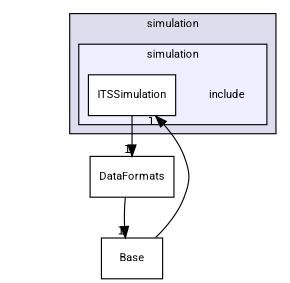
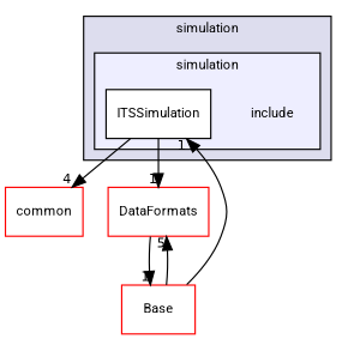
  digraph {
    compound=true
    fontname=Roboto
    node [fontname=Roboto fontsize=10 shape=box color=red]
    edge [fontname=Roboto headlabel=1 labeldistance=1.5 labelfontname=Helvetica labelfontsize=10]
    n1 [label=include shape=plaintext color=""]
    n2 [color=black fillcolor=white label=ITSSimulation style=filled]
-   n4 [color=black label=DataFormats]
-   n5 [color=black label=Base]
+   n3 [label=common]
+   n4 [label=DataFormats]
+   n5 [label=Base]
    subgraph cluster_1 {
      bgcolor="#ddddee"
      fontsize=10
      label=simulation
      pencolor=black
      subgraph cluster_2 {
        bgcolor="#eeeeff"
        fontsize=10
        label=simulation
        pencolor=black
        n1
        n2
      }
    }
+   n2 -> n3 [headlabel=4]
    n2 -> n4
    n4 -> n5
    n5 -> n2
+   n5 -> n4 [headlabel=5]
  }
